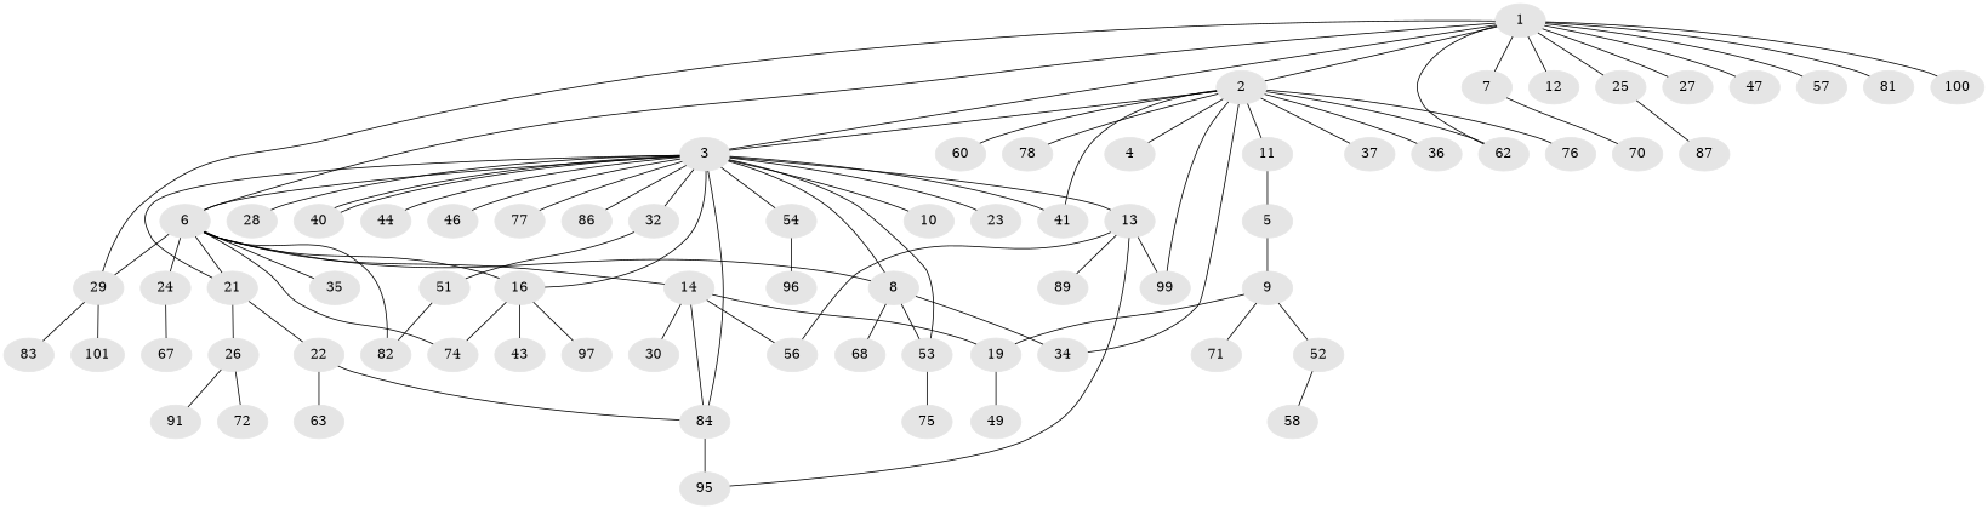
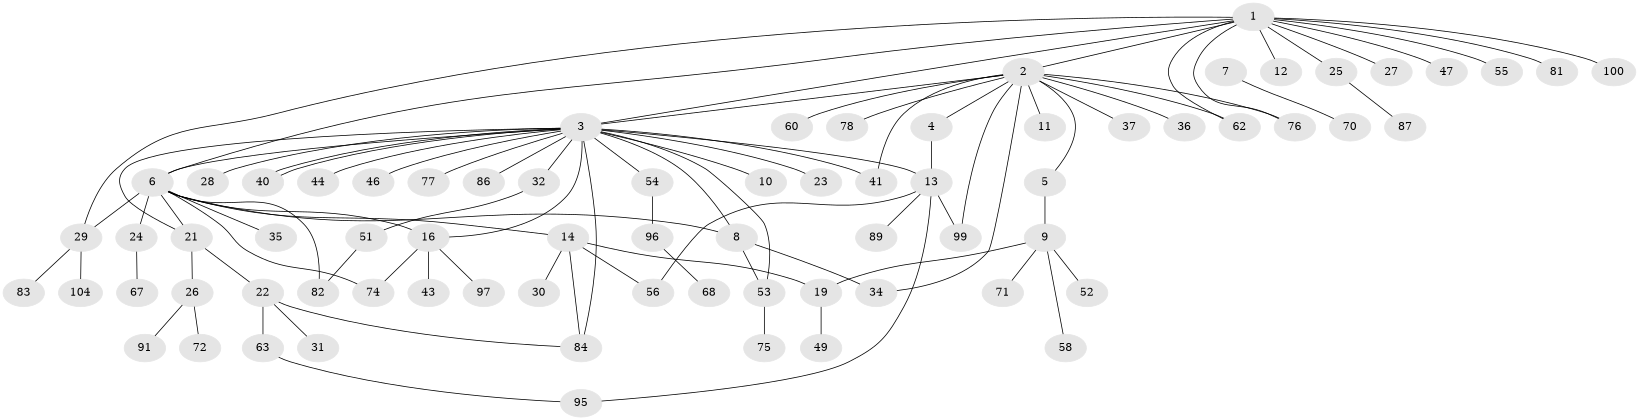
  graph {
    node [color=gray90 style=filled]
    1 [super="+85"]
    2 [super="+69"]
    3 [super="+77"]
    6 [super="+61"]
    7
    12
    25
    27
    29 [super="+92"]
    47 [super="+93"]
-   55 [label=57]
+   55
    62 [super="+94"]
    81
    100
    4 [super="+45"]
    5 [super="+15"]
    11
    n18 [label=37]
    34
    36 [super="+50"]
    41
    60
    76
    78
    99
    8 [super="+20"]
    10
    13 [super="+17"]
    16 [super="+48"]
    21 [super="+80"]
    23 [super="+73"]
    28 [super="+56"]
    32
    40
    44
    46
    53 [super="+64"]
    54 [super="+66"]
    n39 [label=77]
    84
    86 [super="+90"]
    14 [super="+39"]
    24
    35
    74
    82 [super="+98"]
    70
    87
    83
-   101
+   101 [label=104]
    9 [super="+18"]
    68
    n53 [label=56]
    89
    95
    43
    97
    22
    26 [super="+37"]
    51 [super="+57"]
    75
    96
    19 [super="+38"]
    52
    58
    71
    30
    67
    49
+   31
    63 [super="+88"]
    72
    91
    1 -- 2
    1 -- 3
    1 -- 6
-   1 -- 7
+   1 -- 76
    1 -- 12
    1 -- 25
    1 -- 27
    1 -- 29
    1 -- 47
    1 -- 55
    1 -- 62
    1 -- 81
    1 -- 100
    2 -- 3
    2 -- 62
    2 -- 4
-   11 -- 5
+   2 -- 5
    2 -- 11
    2 -- n18
    2 -- 34
    2 -- 36
    2 -- 41
    2 -- 60
    2 -- 76
    2 -- 78
    2 -- 99
    3 -- 6
    3 -- 41
    3 -- 8
    3 -- 10
    3 -- 13
    3 -- 16
    3 -- 21
    3 -- 23
    3 -- 28
    3 -- 32
    3 -- 40
    3 -- 40
    3 -- 44
    3 -- 46
    3 -- 53
    3 -- 54
    3 -- n39
    3 -- 84
    3 -- 86
    6 -- 29
    6 -- 8
    6 -- 16
    6 -- 21
    6 -- 14
    6 -- 24
    6 -- 35
    6 -- 74
    6 -- 82
    7 -- 70
    25 -- 87
    29 -- 83
    29 -- 101
+   4 -- 13
    5 -- 9
    8 -- 34
    8 -- 53
-   8 -- 68
+   96 -- 68
    13 -- 99
    13 -- n53
    13 -- 89
    13 -- 95
    16 -- 74
    16 -- 43
    16 -- 97
    21 -- 22
    21 -- 26
    32 -- 51
    53 -- 75
    54 -- 96
    14 -- 84
    14 -- n53
    14 -- 19
    14 -- 30
    24 -- 67
    9 -- 19
    9 -- 52
-   52 -- 58
+   9 -- 58
    9 -- 71
    22 -- 84
+   22 -- 31
    22 -- 63
    26 -- 72
    26 -- 91
    51 -- 82
    19 -- 49
-   84 -- 95
+   63 -- 95
  }
